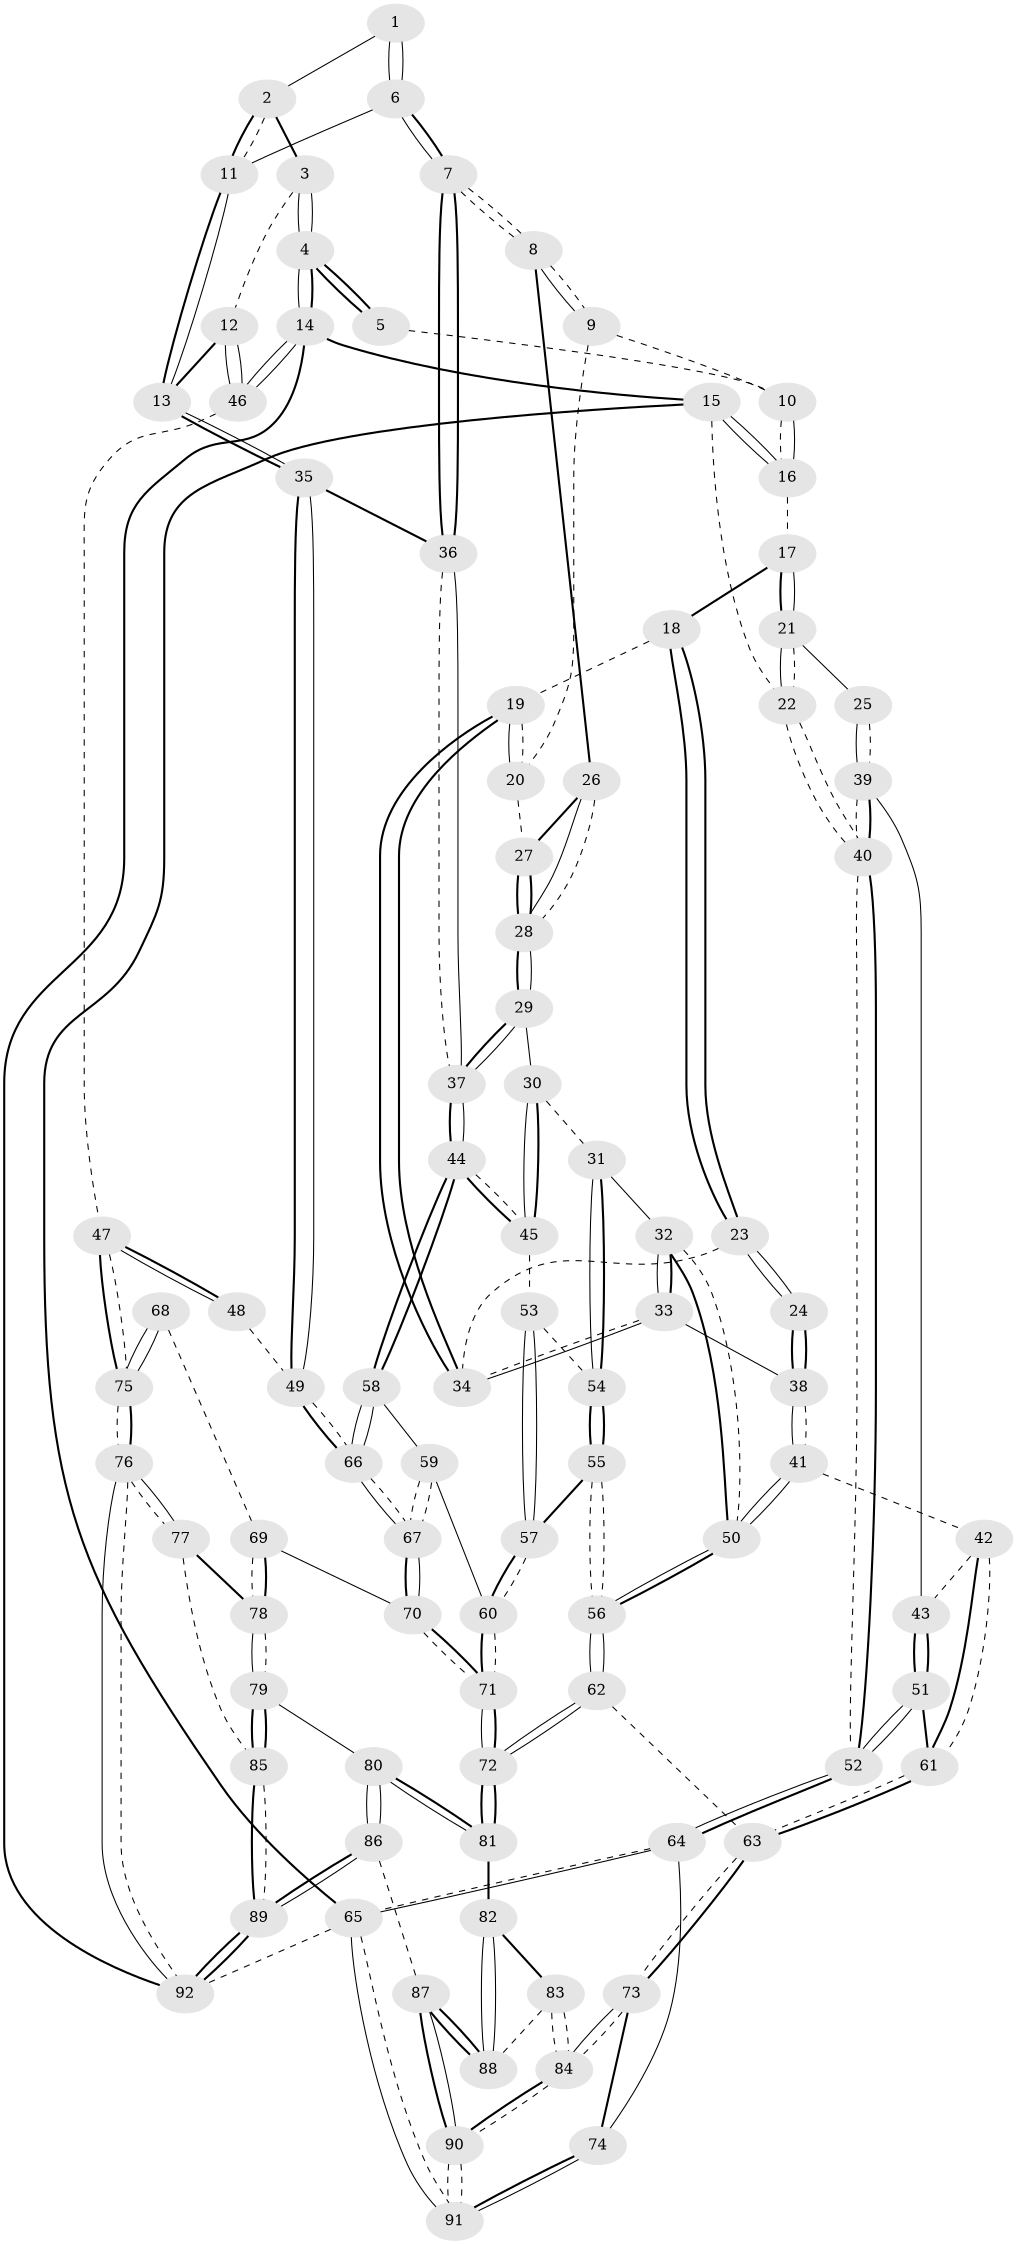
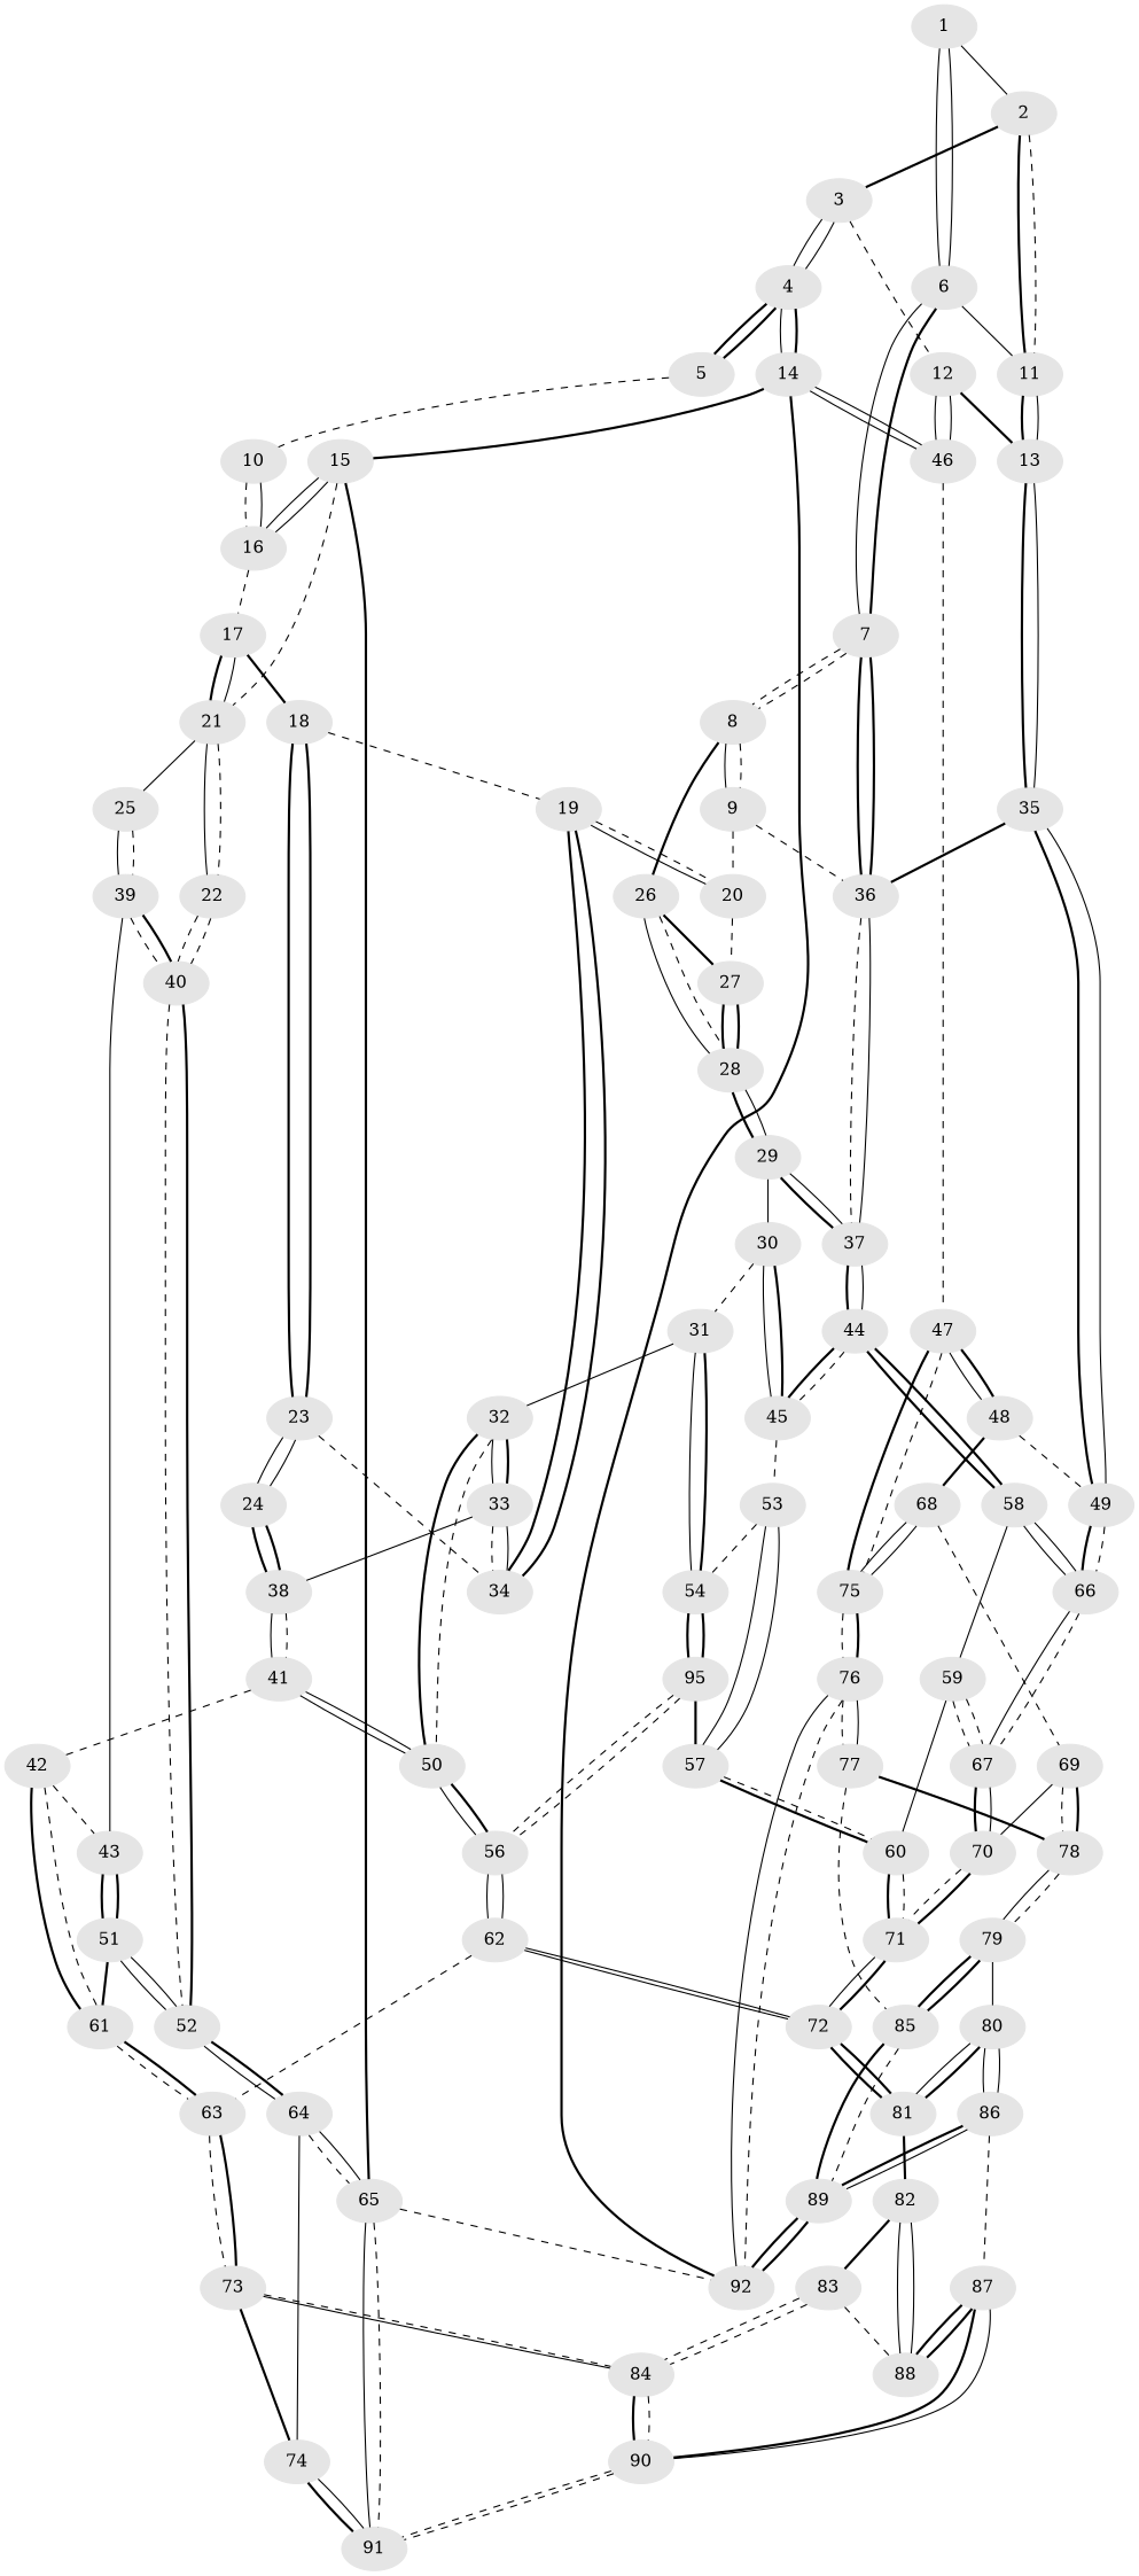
  graph {
    node [color=gray90 style=filled]
    edge [style=bold]
    1
    2
    6
    3
    11
    7
    4
    12
    13
    5
    14
    46
    10
    15
    92
    16
    8
    36
    9
    26
    37
    20
    27
    28
    17
    35
    47
    49
    22
    65
    40
    91
    18
    21
    19
    23
    25
    34
    24
    39
    52
    38
    41
    43
    29
    30
    31
    45
    44
    32
    54
    53
    33
    50
-   55
+   55 [label=95]
    56
    66
    58
    42
    51
    64
    61
    63
    59
    57
    48
    75
    68
    76
    69
    67
    62
    74
    60
    72
    71
    70
    73
    81
    84
    78
    79
    82
    90
    77
    85
    89
    80
    86
    87
    83
    88
    1 -- 2 [style=solid]
    1 -- 6 [style=solid]
    1 -- 6 [style=solid]
    2 -- 3
    2 -- 11
    2 -- 11 [style=dashed]
    6 -- 11 [style=solid]
    6 -- 7 [style=solid]
    6 -- 7
    3 -- 4 [style=solid]
    3 -- 4 [style=solid]
    3 -- 12 [style=dashed]
    11 -- 13
    11 -- 13 [style=solid]
    7 -- 8 [style=dashed]
    7 -- 8 [style=dashed]
    7 -- 36
    7 -- 36
    4 -- 5
    4 -- 5
    4 -- 14 [style=solid]
    4 -- 14
    12 -- 13
    12 -- 46 [style=solid]
    12 -- 46 [style=solid]
    13 -- 35
    13 -- 35 [style=solid]
    5 -- 10 [style=dashed]
    14 -- 46 [style=solid]
    14 -- 46 [style=solid]
    14 -- 15
    14 -- 92
    46 -- 47 [style=dashed]
    10 -- 16 [style=dashed]
    10 -- 16 [style=solid]
    15 -- 16 [style=solid]
    15 -- 16 [style=solid]
-   15 -- 22 [style=dashed]
+   15 -- 21 [style=dashed]
    15 -- 65
    16 -- 17 [style=dashed]
    8 -- 9 [style=solid]
    8 -- 9 [style=dashed]
    8 -- 26
    36 -- 37 [style=dashed]
    36 -- 37 [style=solid]
-   9 -- 10 [style=dashed]
+   9 -- 36 [style=dashed]
    9 -- 20 [style=dashed]
    26 -- 27
    26 -- 28 [style=solid]
    26 -- 28 [style=dashed]
    37 -- 44
    37 -- 44 [style=solid]
    20 -- 27 [style=dashed]
    27 -- 28
    27 -- 28
    28 -- 29
    28 -- 29 [style=solid]
    17 -- 18
    17 -- 21
    17 -- 21 [style=solid]
    35 -- 36
    35 -- 49
    35 -- 49 [style=solid]
    47 -- 48 [style=solid]
    47 -- 48
    47 -- 75
    47 -- 75 [style=dashed]
    49 -- 66
    49 -- 66 [style=dashed]
    22 -- 40 [style=dashed]
    22 -- 40 [style=dashed]
    65 -- 92 [style=dashed]
    65 -- 91 [style=solid]
    65 -- 91 [style=dashed]
    40 -- 52 [style=dashed]
    40 -- 52
    18 -- 19 [style=dashed]
    18 -- 23
    18 -- 23
    21 -- 22 [style=solid]
    21 -- 22 [style=dashed]
    21 -- 25 [style=solid]
    19 -- 20 [style=solid]
    19 -- 20 [style=dashed]
    19 -- 34
    19 -- 34
    23 -- 34 [style=dashed]
    23 -- 24 [style=solid]
    23 -- 24 [style=solid]
    25 -- 39 [style=solid]
    25 -- 39 [style=dashed]
    24 -- 38
    24 -- 38
    39 -- 40 [style=dashed]
    39 -- 40
    39 -- 43 [style=solid]
    52 -- 64 [style=solid]
    52 -- 64
    38 -- 41 [style=solid]
    38 -- 41 [style=dashed]
    41 -- 50 [style=solid]
    41 -- 50 [style=solid]
    41 -- 42 [style=dashed]
    43 -- 51
    43 -- 51
    29 -- 37
    29 -- 37 [style=solid]
    29 -- 30 [style=solid]
    30 -- 31 [style=dashed]
    30 -- 45 [style=solid]
    30 -- 45
    31 -- 32 [style=solid]
    31 -- 54 [style=solid]
    31 -- 54
    45 -- 53 [style=dashed]
    44 -- 45
    44 -- 45 [style=dashed]
    44 -- 58
    44 -- 58
    32 -- 33 [style=solid]
    32 -- 33
    32 -- 50
    32 -- 50 [style=dashed]
    54 -- 55
    54 -- 55
    53 -- 54 [style=dashed]
    53 -- 57 [style=solid]
    53 -- 57 [style=solid]
    33 -- 34 [style=dashed]
    33 -- 34 [style=solid]
    33 -- 38 [style=solid]
    50 -- 56 [style=solid]
    50 -- 56
    55 -- 56 [style=dashed]
    55 -- 56 [style=dashed]
    55 -- 57
    56 -- 62 [style=solid]
    56 -- 62 [style=solid]
    66 -- 67 [style=solid]
    66 -- 67 [style=dashed]
    58 -- 66 [style=solid]
    58 -- 66 [style=solid]
    58 -- 59 [style=solid]
    42 -- 43 [style=dashed]
    42 -- 61
    42 -- 61 [style=dashed]
    51 -- 52 [style=solid]
    51 -- 52 [style=solid]
    51 -- 61
    64 -- 65 [style=dashed]
    64 -- 65 [style=solid]
    64 -- 74 [style=solid]
    61 -- 63 [style=dashed]
    61 -- 63
    63 -- 73 [style=dashed]
    63 -- 73
    59 -- 67 [style=dashed]
    59 -- 67 [style=dashed]
    59 -- 60 [style=solid]
    57 -- 60
    57 -- 60 [style=dashed]
    48 -- 49 [style=dashed]
+   48 -- 68
    75 -- 76 [style=dashed]
    75 -- 76
    68 -- 75 [style=solid]
    68 -- 75 [style=solid]
    68 -- 69 [style=dashed]
    76 -- 92 [style=solid]
    76 -- 92 [style=dashed]
    76 -- 77 [style=dashed]
    76 -- 77 [style=solid]
    69 -- 70 [style=solid]
    69 -- 78 [style=dashed]
    69 -- 78
    67 -- 70
    67 -- 70 [style=solid]
    62 -- 63 [style=dashed]
    62 -- 72 [style=solid]
    62 -- 72 [style=solid]
    74 -- 91
    74 -- 91 [style=solid]
    60 -- 71
    60 -- 71 [style=dashed]
    72 -- 81
    72 -- 81
    71 -- 72 [style=solid]
    71 -- 72
    70 -- 71 [style=dashed]
    70 -- 71
    73 -- 74
    73 -- 84 [style=solid]
    73 -- 84 [style=dashed]
    81 -- 82
    84 -- 90
    84 -- 90 [style=dashed]
    78 -- 79 [style=solid]
    78 -- 79 [style=dashed]
    79 -- 85
    79 -- 85
    79 -- 80 [style=solid]
    82 -- 83
    82 -- 88 [style=solid]
    82 -- 88 [style=solid]
    90 -- 91 [style=dashed]
    90 -- 91 [style=dashed]
    77 -- 78
    77 -- 85 [style=dashed]
    85 -- 89
    85 -- 89 [style=dashed]
    89 -- 92
    89 -- 92
    80 -- 81 [style=solid]
    80 -- 81
    80 -- 86 [style=solid]
    80 -- 86 [style=solid]
    86 -- 89
    86 -- 89 [style=solid]
    86 -- 87 [style=dashed]
    87 -- 90
    87 -- 90 [style=solid]
    87 -- 88
    87 -- 88
    83 -- 84 [style=dashed]
    83 -- 84 [style=dashed]
    83 -- 88 [style=dashed]
  }
